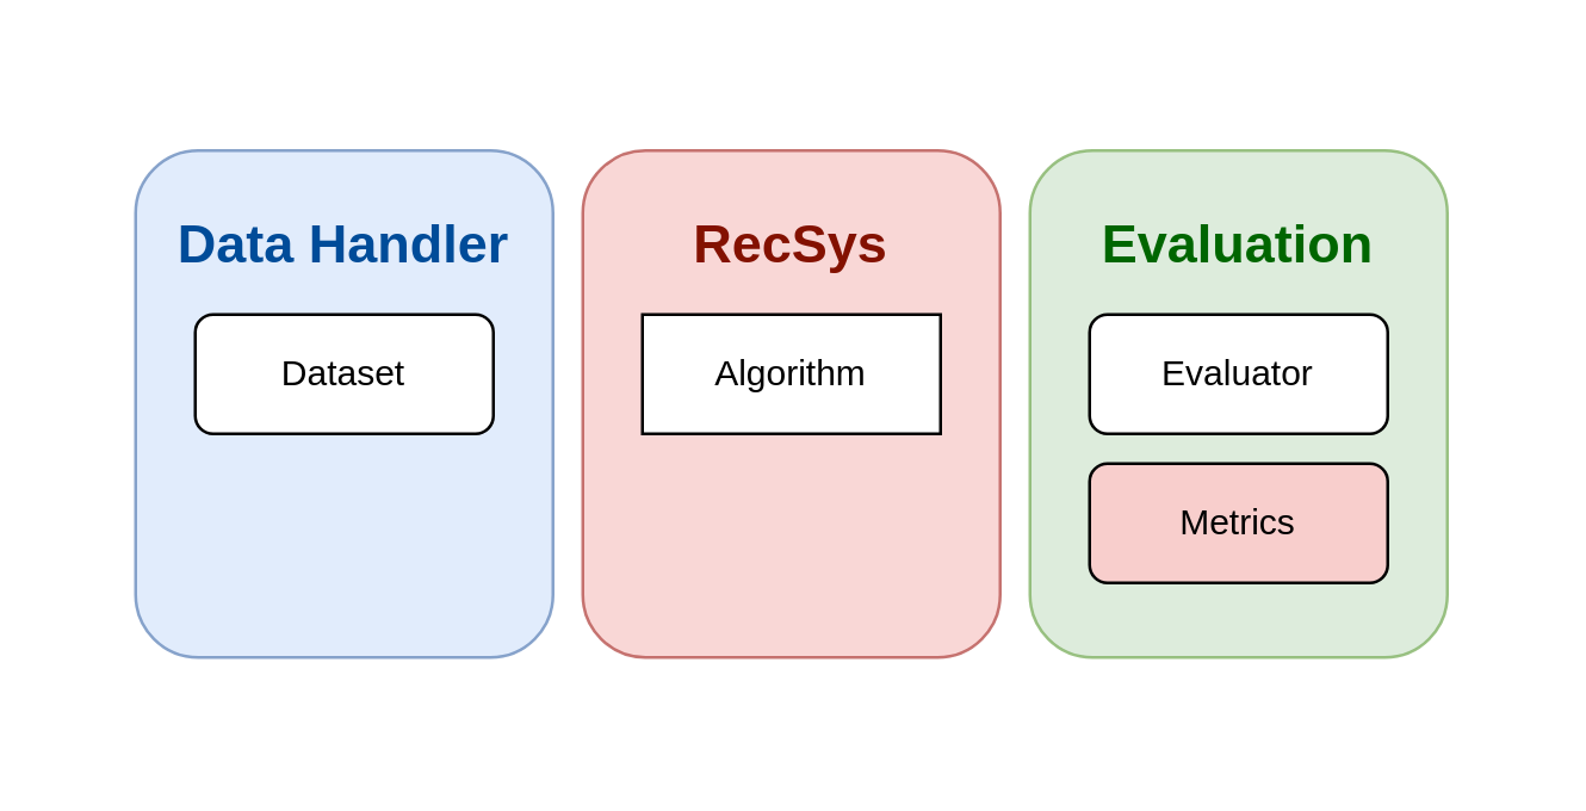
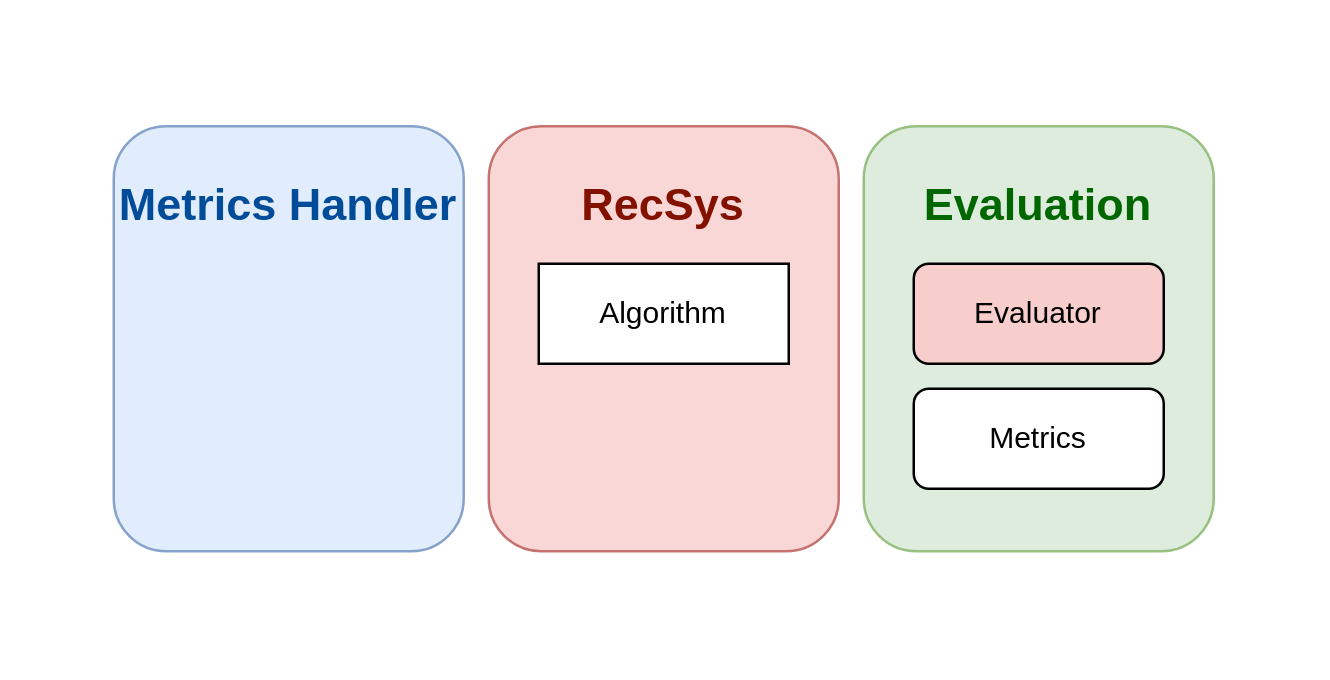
  <mxCell id="0" />
  <mxCell id="1" parent="0" />
  <mxCell id="2" value="" style="rounded=0;whiteSpace=wrap;html=1;fillColor=none;strokeColor=none;" vertex="1" parent="1"><mxGeometry x="20" y="20" width="490" height="230" as="geometry" /></mxCell>
  <mxCell id="3" value="&lt;h2&gt;&lt;font color=&quot;#006600&quot;&gt;Evaluation&lt;/font&gt;&lt;/h2&gt;" style="rounded=1;fillColor=#d5e8d4;strokeColor=#82b366;opacity=80;align=center;horizontal=1;verticalAlign=top;html=1;whiteSpace=wrap;" vertex="1" parent="1"><mxGeometry x="345" y="50" width="140" height="170" as="geometry" /></mxCell>
  <mxCell id="4" value="&lt;h2&gt;&lt;font color=&quot;#831100&quot;&gt;RecSys&lt;/font&gt;&lt;/h2&gt;" style="rounded=1;fillColor=#f8cecc;strokeColor=#b85450;opacity=80;align=center;horizontal=1;verticalAlign=top;html=1;whiteSpace=wrap;" vertex="1" parent="1"><mxGeometry x="195" y="50" width="140" height="170" as="geometry" /></mxCell>
- <mxCell id="5" value="&lt;h2&gt;Data Handler&lt;/h2&gt;" style="rounded=1;fillColor=#dae8fc;strokeColor=#6c8ebf;gradientColor=none;opacity=80;align=center;horizontal=1;verticalAlign=top;html=1;whiteSpace=wrap;fontColor=#004C99;" vertex="1" parent="1"><mxGeometry x="45" y="50" width="140" height="170" as="geometry" /></mxCell>
- <mxCell id="6" value="Dataset" style="rounded=1;whiteSpace=wrap;html=1;" vertex="1" parent="1"><mxGeometry x="65" y="105" width="100" height="40" as="geometry" /></mxCell>
+ <mxCell id="5" value="&lt;h2&gt;Metrics Handler&lt;/h2&gt;" style="rounded=1;fillColor=#dae8fc;strokeColor=#6c8ebf;gradientColor=none;opacity=80;align=center;horizontal=1;verticalAlign=top;html=1;whiteSpace=wrap;fontColor=#004C99;" vertex="1" parent="1"><mxGeometry x="45" y="50" width="140" height="170" as="geometry" /></mxCell>
  <mxCell id="7" value="Algorithm" style="whiteSpace=wrap;html=1;rounded=0;" vertex="1" parent="1"><mxGeometry x="215" y="105" width="100" height="40" as="geometry" /></mxCell>
- <mxCell id="8" value="Evaluator" style="rounded=1;whiteSpace=wrap;html=1;" vertex="1" parent="1"><mxGeometry x="365" y="105" width="100" height="40" as="geometry" /></mxCell>
- <mxCell id="9" value="Metrics" style="rounded=1;whiteSpace=wrap;html=1;fillColor=#f8cecc;" vertex="1" parent="1"><mxGeometry x="365" y="155" width="100" height="40" as="geometry" /></mxCell>
+ <mxCell id="8" value="Evaluator" style="rounded=1;whiteSpace=wrap;html=1;fillColor=#f8cecc;" vertex="1" parent="1"><mxGeometry x="365" y="105" width="100" height="40" as="geometry" /></mxCell>
+ <mxCell id="9" value="Metrics" style="rounded=1;whiteSpace=wrap;html=1;" vertex="1" parent="1"><mxGeometry x="365" y="155" width="100" height="40" as="geometry" /></mxCell>
